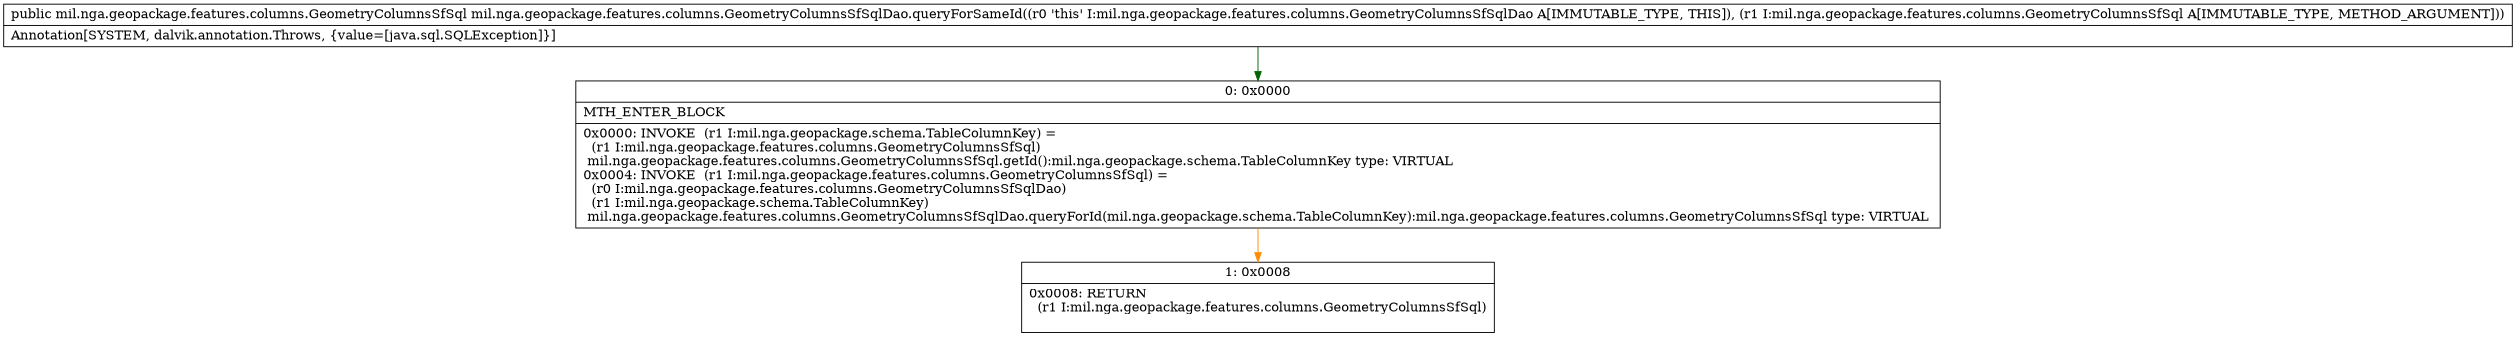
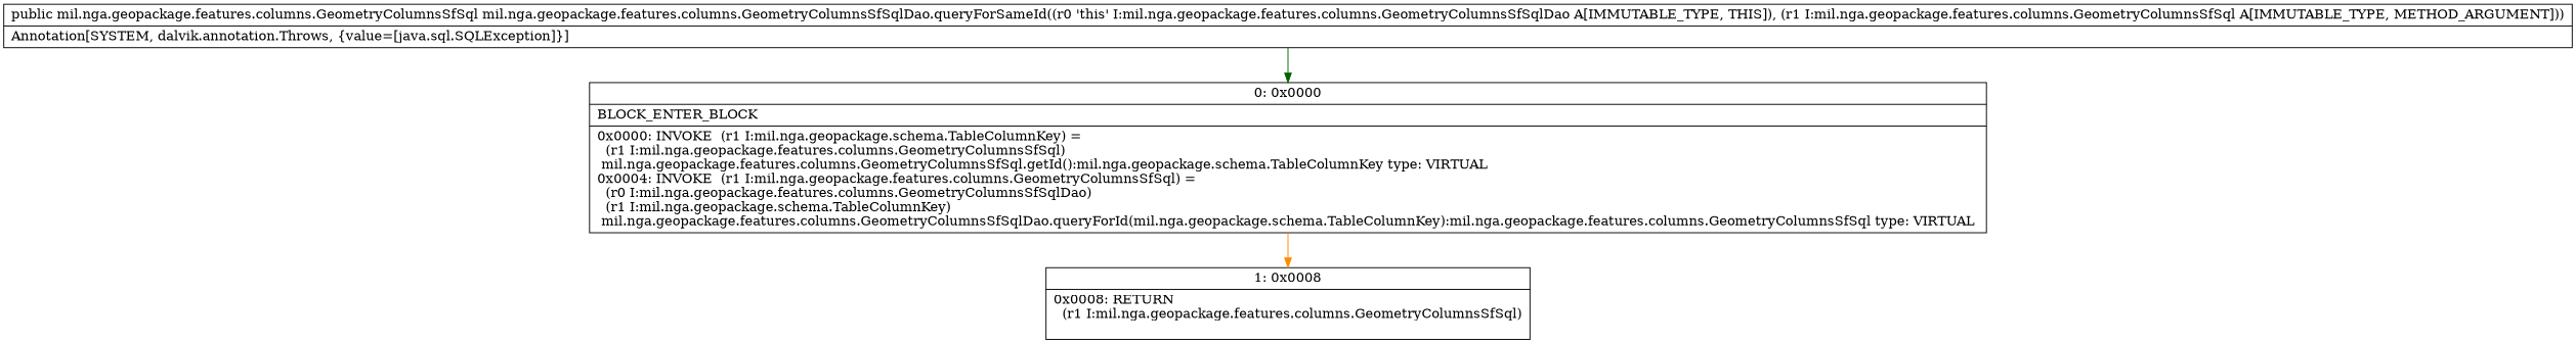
  digraph {
    node [shape=record]
-   n1 [label="{0\:\ 0x0000|MTH_ENTER_BLOCK\l|0x0000: INVOKE  (r1 I:mil.nga.geopackage.schema.TableColumnKey) = \l  (r1 I:mil.nga.geopackage.features.columns.GeometryColumnsSfSql)\l mil.nga.geopackage.features.columns.GeometryColumnsSfSql.getId():mil.nga.geopackage.schema.TableColumnKey type: VIRTUAL \l0x0004: INVOKE  (r1 I:mil.nga.geopackage.features.columns.GeometryColumnsSfSql) = \l  (r0 I:mil.nga.geopackage.features.columns.GeometryColumnsSfSqlDao)\l  (r1 I:mil.nga.geopackage.schema.TableColumnKey)\l mil.nga.geopackage.features.columns.GeometryColumnsSfSqlDao.queryForId(mil.nga.geopackage.schema.TableColumnKey):mil.nga.geopackage.features.columns.GeometryColumnsSfSql type: VIRTUAL \l}"]
+   n1 [label="{0\:\ 0x0000|BLOCK_ENTER_BLOCK\l|0x0000: INVOKE  (r1 I:mil.nga.geopackage.schema.TableColumnKey) = \l  (r1 I:mil.nga.geopackage.features.columns.GeometryColumnsSfSql)\l mil.nga.geopackage.features.columns.GeometryColumnsSfSql.getId():mil.nga.geopackage.schema.TableColumnKey type: VIRTUAL \l0x0004: INVOKE  (r1 I:mil.nga.geopackage.features.columns.GeometryColumnsSfSql) = \l  (r0 I:mil.nga.geopackage.features.columns.GeometryColumnsSfSqlDao)\l  (r1 I:mil.nga.geopackage.schema.TableColumnKey)\l mil.nga.geopackage.features.columns.GeometryColumnsSfSqlDao.queryForId(mil.nga.geopackage.schema.TableColumnKey):mil.nga.geopackage.features.columns.GeometryColumnsSfSql type: VIRTUAL \l}"]
    n2 [label="{1\:\ 0x0008|0x0008: RETURN  \l  (r1 I:mil.nga.geopackage.features.columns.GeometryColumnsSfSql)\l \l}"]
    n3 [label="{public mil.nga.geopackage.features.columns.GeometryColumnsSfSql mil.nga.geopackage.features.columns.GeometryColumnsSfSqlDao.queryForSameId((r0 'this' I:mil.nga.geopackage.features.columns.GeometryColumnsSfSqlDao A[IMMUTABLE_TYPE, THIS]), (r1 I:mil.nga.geopackage.features.columns.GeometryColumnsSfSql A[IMMUTABLE_TYPE, METHOD_ARGUMENT]))  | Annotation[SYSTEM, dalvik.annotation.Throws, \{value=[java.sql.SQLException]\}]\l}"]
    n1 -> n2 [color=darkorange]
    n3 -> n1 [color=darkgreen]
  }
